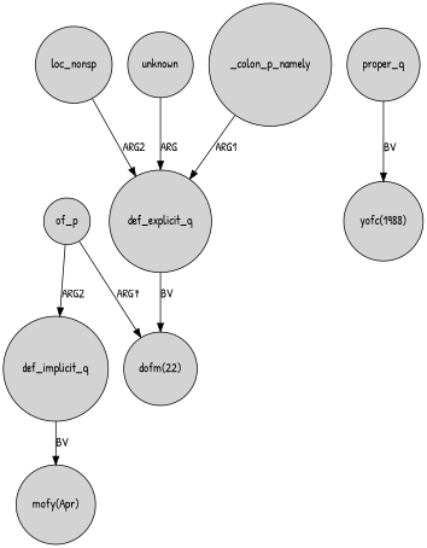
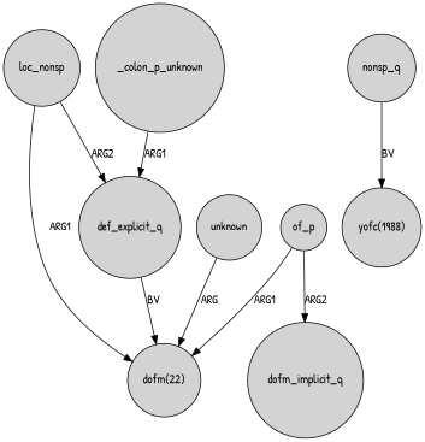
  digraph {
    fontname="Patrick Hand"
    node [fontname="Patrick Hand" shape=circle style=filled]
    edge [fontname="Patrick Hand"]
    def_explicit_q
    "dofm(22)"
    loc_nonsp
    unknown
-   _colon_p_namely
-   proper_q
+   _colon_p_namely [label=_colon_p_unknown]
+   proper_q [label=nonsp_q]
    "yofc(1988)"
    of_p
-   def_implicit_q
-   "mofy(Apr)"
+   def_implicit_q [label=dofm_implicit_q]
    def_explicit_q -> "dofm(22)" [label=BV]
    loc_nonsp -> def_explicit_q [label=ARG2]
-   unknown -> def_explicit_q [label=ARG]
+   loc_nonsp -> "dofm(22)" [label=ARG1]
+   unknown -> "dofm(22)" [label=ARG]
    _colon_p_namely -> def_explicit_q [label=ARG1]
    proper_q -> "yofc(1988)" [label=BV]
-   of_p -> "dofm(22)" [label=ARG7]
+   of_p -> "dofm(22)" [label=ARG1]
    of_p -> def_implicit_q [label=ARG2]
-   def_implicit_q -> "mofy(Apr)" [label=BV]
  }
